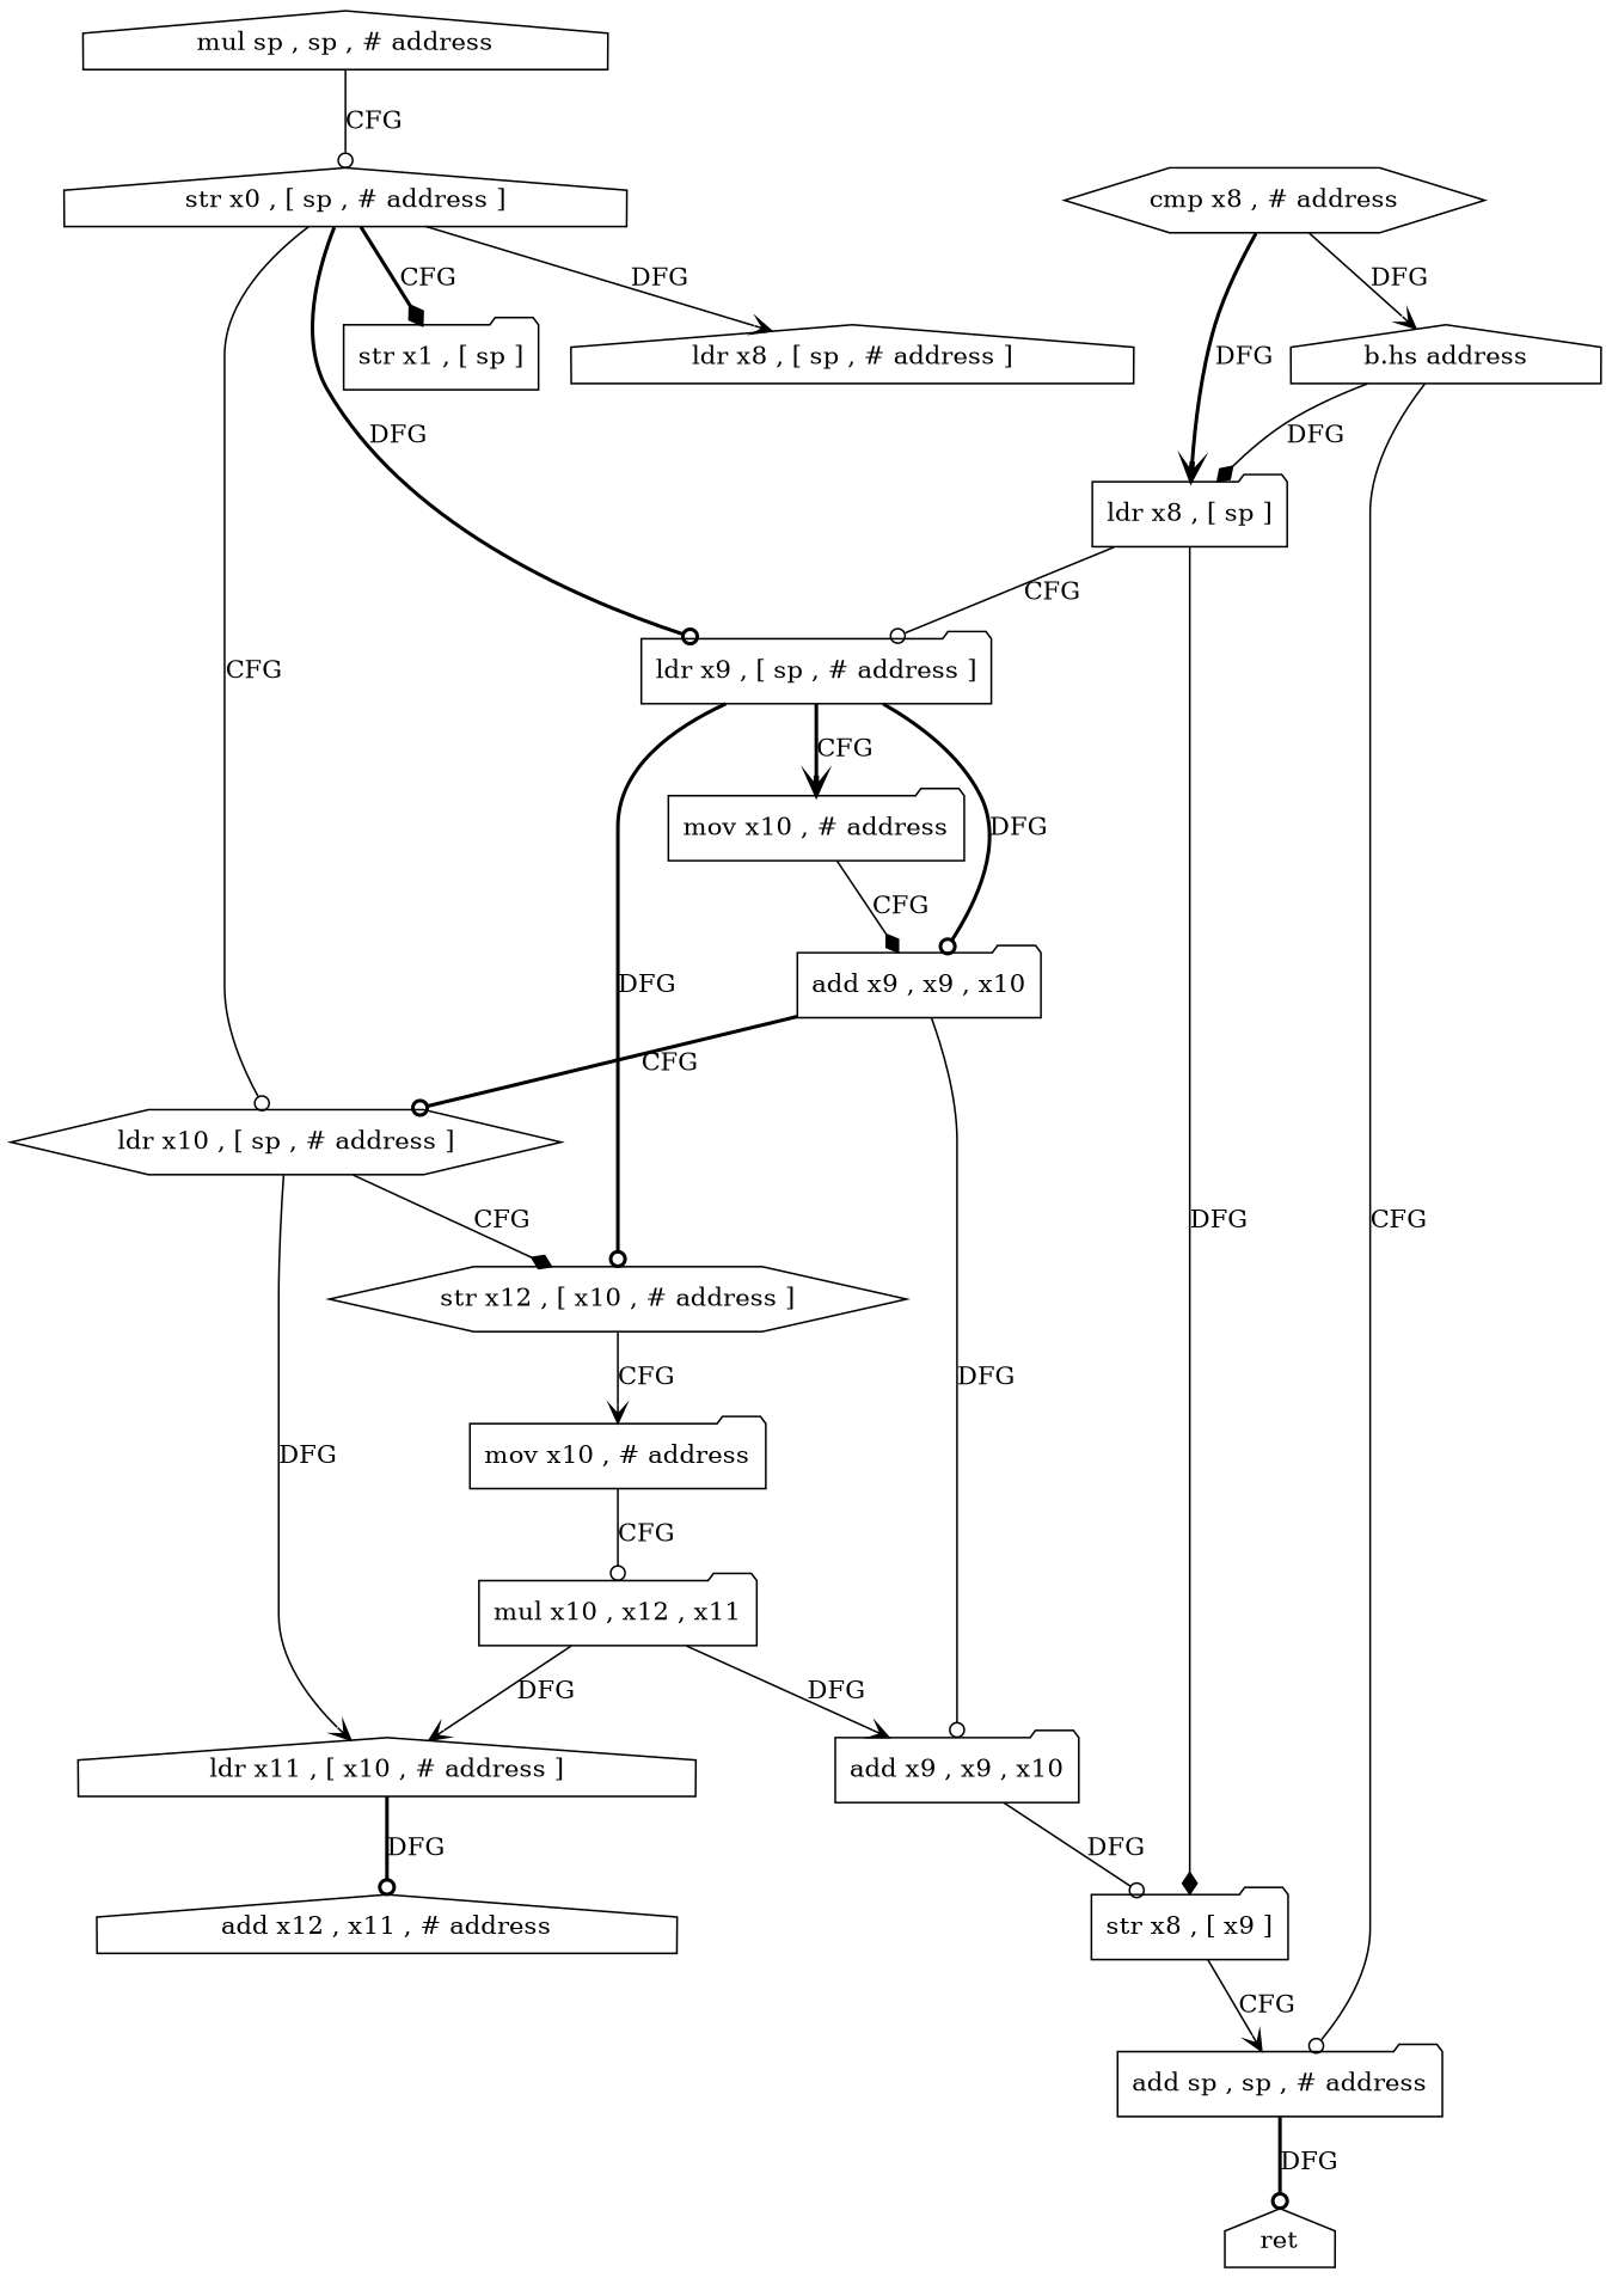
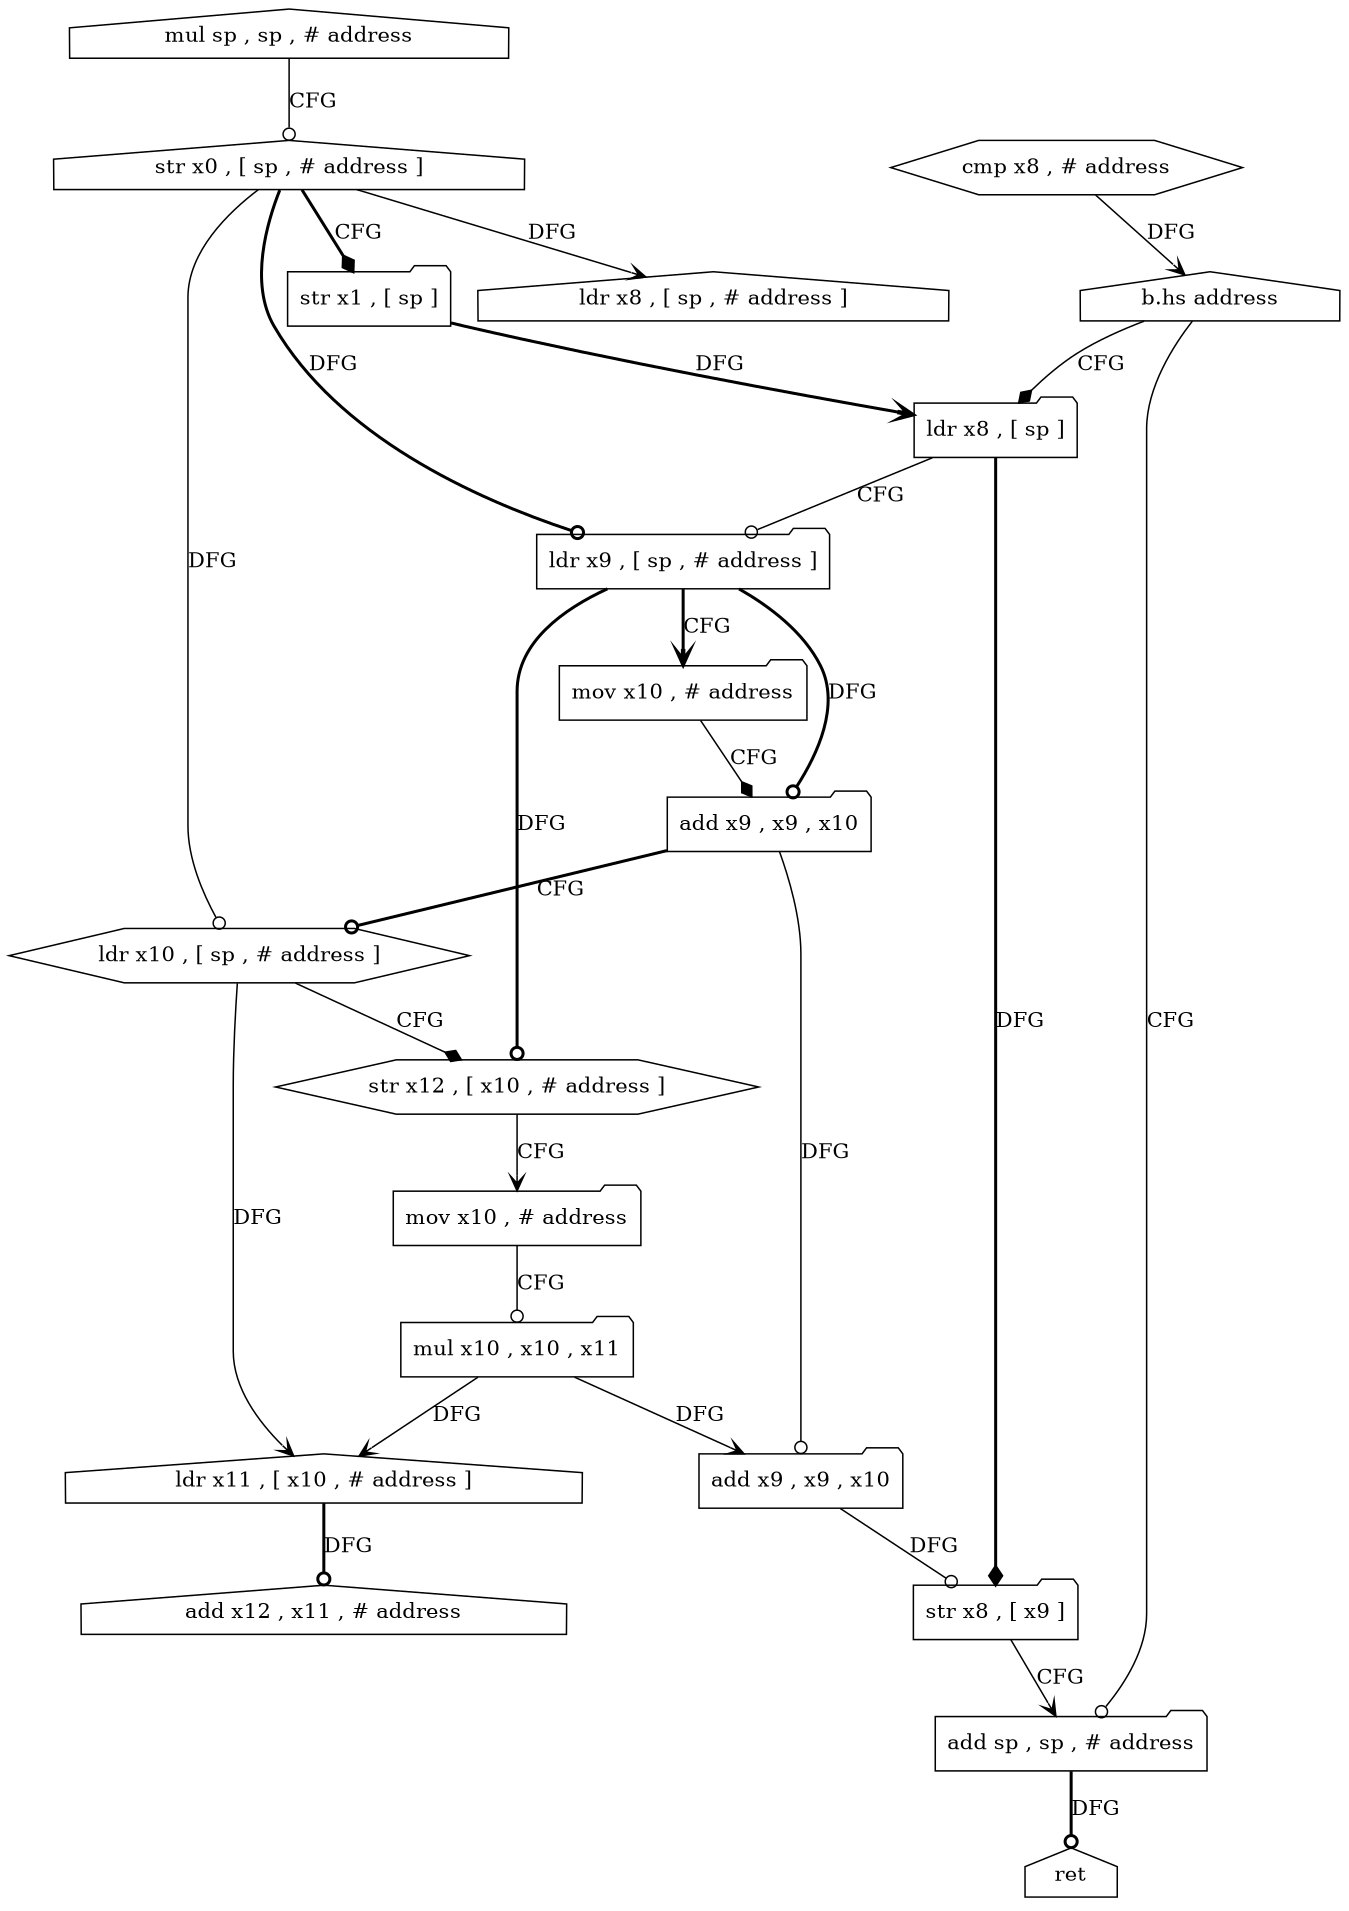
  digraph {
    node [shape=folder]
    edge [arrowhead=odot style=solid]
    n1 [label="mul sp , sp , # address" shape=house]
    n2 [label="str x0 , [ sp , # address ]" shape=house]
    n3 [label="str x1 , [ sp ]"]
    n4 [label="ldr x8 , [ sp , # address ]" shape=house]
    n5 [label="ldr x9 , [ sp , # address ]"]
    n6 [label="ldr x10 , [ sp , # address ]" shape=hexagon]
    n7 [label="ldr x8 , [ sp ]"]
    n8 [label="mov x10 , # address"]
    n9 [label="add x9 , x9 , x10"]
    n10 [label="str x12 , [ x10 , # address ]" shape=hexagon]
    n11 [label="ldr x11 , [ x10 , # address ]" shape=house]
    n12 [label="str x8 , [ x9 ]"]
    n13 [label="cmp x8 , # address" shape=hexagon]
    n14 [label="b.hs address" shape=house]
    n15 [label="add sp , sp , # address"]
    n16 [label=ret shape=house]
    n17 [label="add x9 , x9 , x10"]
    n18 [label="add x12 , x11 , # address" shape=house]
    n19 [label="mov x10 , # address"]
-   n20 [label="mul x10 , x12 , x11"]
+   n20 [label="mul x10 , x10 , x11"]
    n1 -> n2 [label=CFG]
    n2 -> n3 [arrowhead=diamond label=CFG style=bold]
    n2 -> n4 [arrowhead=vee label=DFG]
    n2 -> n5 [label=DFG style=bold]
-   n2 -> n6 [label=CFG]
-   n13 -> n7 [arrowhead=vee label=DFG style=bold]
+   n2 -> n6 [label=DFG]
+   n3 -> n7 [arrowhead=vee label=DFG style=bold]
    n5 -> n8 [arrowhead=vee label=CFG style=bold]
    n5 -> n9 [label=DFG style=bold]
    n5 -> n10 [label=DFG style=bold]
    n6 -> n10 [arrowhead=diamond label=CFG]
    n6 -> n11 [arrowhead=vee label=DFG]
    n7 -> n5 [label=CFG]
-   n7 -> n12 [arrowhead=diamond label=DFG]
+   n7 -> n12 [arrowhead=diamond label=DFG style=bold]
    n8 -> n9 [arrowhead=diamond label=CFG]
    n9 -> n6 [label=CFG style=bold]
    n9 -> n17 [label=DFG]
    n10 -> n19 [arrowhead=vee label=CFG]
    n11 -> n18 [label=DFG style=bold]
    n12 -> n15 [arrowhead=vee label=CFG]
    n13 -> n14 [arrowhead=vee label=DFG]
-   n14 -> n7 [arrowhead=diamond label=DFG]
+   n14 -> n7 [arrowhead=diamond label=CFG]
    n14 -> n15 [label=CFG]
    n15 -> n16 [label=DFG style=bold]
    n17 -> n12 [label=DFG]
    n19 -> n20 [label=CFG]
    n20 -> n11 [arrowhead=vee label=DFG]
    n20 -> n17 [arrowhead=vee label=DFG]
  }
